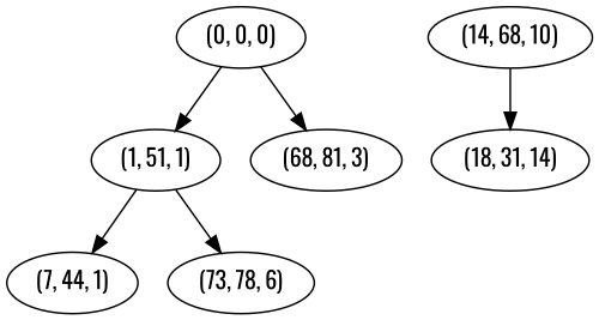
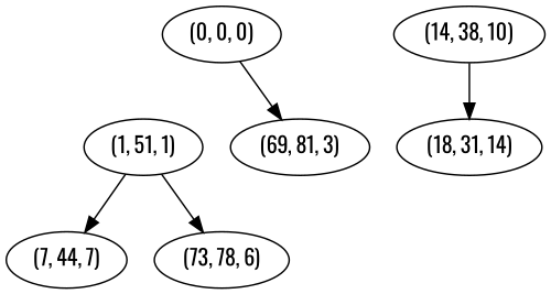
  digraph {
    fontname=Oswald
    node [fontname=Oswald]
    edge [fontname=Oswald]
    "(0, 0, 0)"
    "(1, 51, 1)"
-   "(69, 81, 3)" [label="(68, 81, 3)"]
-   "(7, 44, 7)" [label="(7, 44, 1)"]
+   "(69, 81, 3)"
+   "(7, 44, 7)"
    "(73, 78, 6)"
-   "(14, 38, 10)" [label="(14, 68, 10)"]
+   "(14, 38, 10)"
    "(18, 31, 14)"
-   "(0, 0, 0)" -> "(1, 51, 1)"
    "(0, 0, 0)" -> "(69, 81, 3)"
    "(1, 51, 1)" -> "(7, 44, 7)"
    "(1, 51, 1)" -> "(73, 78, 6)"
    "(14, 38, 10)" -> "(18, 31, 14)"
  }
